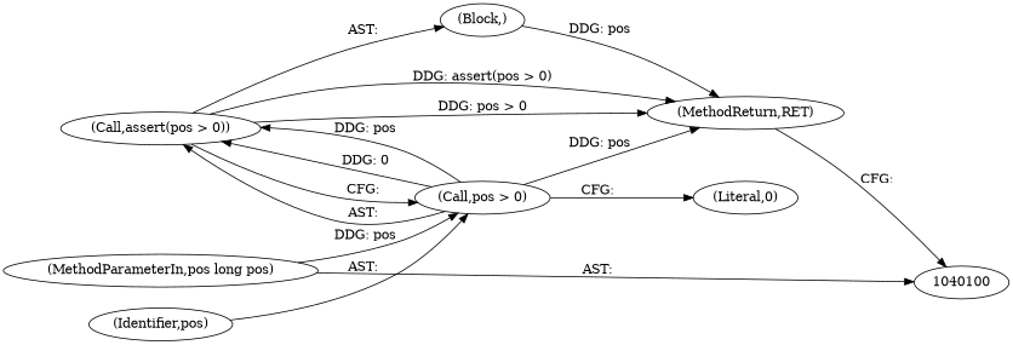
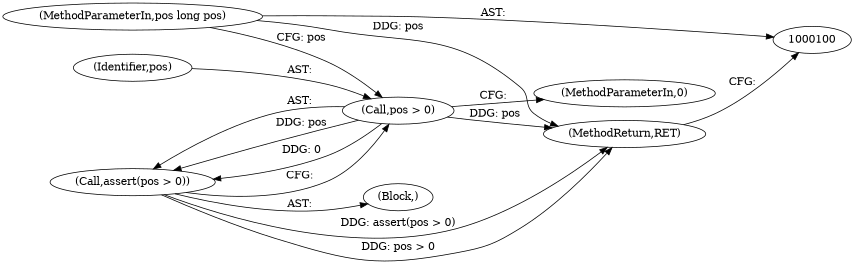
  digraph {
    rankdir=LR
    n1 [label="(Call,assert(pos > 0))"]
    n2 [label="(Call,pos > 0)"]
    n3 [label="(MethodReturn,RET)"]
    n4 [label="(Block,)"]
-   n5 [label="(Literal,0)"]
-   1000100 [label=1040100]
+   n5 [label="(MethodParameterIn,0)"]
+   1000100
    n7 [label="(MethodParameterIn,pos long pos)"]
    n8 [label="(Identifier,pos)"]
    n1 -> n2 [label="CFG: "]
    n1 -> n3 [label="DDG: assert(pos > 0)"]
    n1 -> n3 [label="DDG: pos > 0"]
    n1 -> n4 [label="AST: "]
    n2 -> n1 [label="AST: "]
    n2 -> n1 [label="DDG: pos"]
    n2 -> n1 [label="DDG: 0"]
    n2 -> n3 [label="DDG: pos"]
    n2 -> n5 [label="CFG: "]
    n3 -> 1000100 [label="CFG: "]
-   n7 -> n2 [label="DDG: pos"]
-   n4 -> n3 [label="DDG: pos"]
+   n7 -> n2 [label="CFG: pos"]
+   n7 -> n3 [label="DDG: pos"]
    n7 -> 1000100 [label="AST: "]
    n8 -> n2 [label="AST: "]
  }
